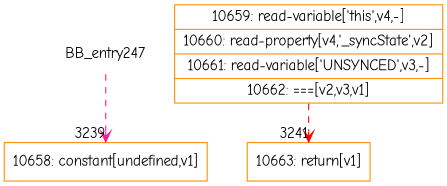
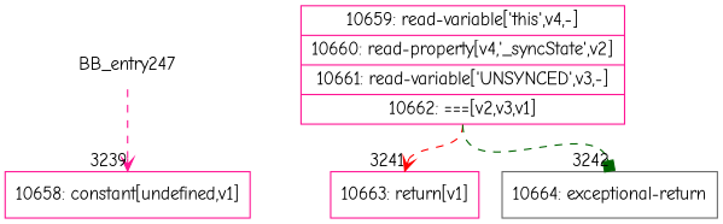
  digraph {
    fontname="Comic Neue"
    rankdir=TD
    node [color=deeppink fontname="Comic Neue" shape=record]
    edge [arrowhead=vee fontname="Comic Neue" headport=n style=dashed tailport=s]
    n1 [label=BB_entry247 shape=none]
-   n2 [color=darkorange label="{10658: constant[undefined,v1]}"]
-   n3 [color=darkorange label="{10659: read-variable['this',v4,-]|10660: read-property[v4,'_syncState',v2]|10661: read-variable['UNSYNCED',v3,-]|10662: ===[v2,v3,v1]}"]
-   n4 [color=darkorange label="{10663: return[v1]}"]
+   n2 [label="{10658: constant[undefined,v1]}"]
+   n3 [label="{10659: read-variable['this',v4,-]|10660: read-property[v4,'_syncState',v2]|10661: read-variable['UNSYNCED',v3,-]|10662: ===[v2,v3,v1]}"]
+   n4 [label="{10663: return[v1]}"]
+   n5 [color=gray40 label="{10664: exceptional-return}"]
    n1 -> n2 [color=deeppink headlabel="    3239"]
    n3 -> n4 [color=red headlabel="      3241"]
+   n3 -> n5 [arrowhead=box color=darkgreen headlabel="      3242"]
  }
